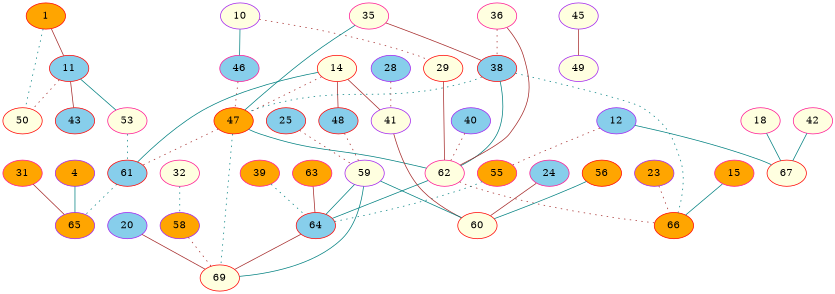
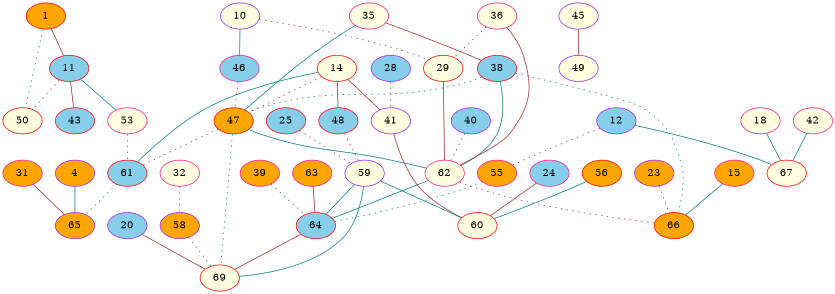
  graph {
    fontname="DejaVu Serif"
    node [color=red fillcolor=lightyellow fontname="DejaVu Serif" style=filled]
    edge [color=brown fontname="DejaVu Serif" style=solid weight=1.0]
    1 [fillcolor=orange]
    11 [fillcolor=skyblue]
    50
    43 [fillcolor=skyblue]
    53 [color=deeppink]
    4 [color=purple fillcolor=orange]
    65 [color=purple fillcolor=orange]
    10 [color=purple]
    29
    46 [color=deeppink fillcolor=skyblue]
    62 [color=deeppink]
    47 [fillcolor=orange]
    61 [fillcolor=skyblue]
    12 [color=purple fillcolor=skyblue]
    55 [color=deeppink fillcolor=orange]
    67
    64 [fillcolor=skyblue]
    41 [color=purple]
    14
    48 [fillcolor=skyblue]
    60
    69
    59 [color=purple]
    15 [color=deeppink fillcolor=orange]
    66 [fillcolor=orange]
    18 [color=deeppink]
    20 [color=purple fillcolor=skyblue]
    23 [color=purple fillcolor=orange]
    24 [color=deeppink fillcolor=skyblue]
    25 [fillcolor=skyblue]
    28 [color=purple fillcolor=skyblue]
    31 [color=deeppink fillcolor=orange]
    32 [color=deeppink]
    58 [color=purple fillcolor=orange]
    35 [color=deeppink]
    38 [fillcolor=skyblue]
    36 [color=deeppink]
    39 [color=deeppink fillcolor=orange]
    40 [color=purple fillcolor=skyblue]
    42 [color=deeppink]
    45 [color=purple]
    49 [color=purple]
    56 [fillcolor=orange]
    63 [color=deeppink fillcolor=orange]
    1 -- 11
    1 -- 50 [color=teal style=dotted]
    11 -- 50 [style=dotted]
    11 -- 43
    11 -- 53 [color=teal]
    53 -- 61 [color=teal style=dotted]
    4 -- 65 [color=teal]
    10 -- 29 [style=dotted]
    10 -- 46 [color=teal]
    29 -- 62
    46 -- 47 [style=dotted]
    62 -- 64 [color=teal]
    62 -- 66 [style=dotted]
    47 -- 62 [color=teal]
    47 -- 61 [style=dotted]
    47 -- 69 [color=teal style=dotted]
    61 -- 65 [color=teal style=dotted]
    12 -- 55 [style=dotted]
    12 -- 67 [color=teal]
    55 -- 64 [color=teal style=dotted]
    64 -- 69
    41 -- 60
    14 -- 47 [style=dotted]
    14 -- 61 [color=teal]
    14 -- 41
    14 -- 48
    48 -- 59 [style=dotted]
    59 -- 64 [color=teal]
    59 -- 60 [color=teal]
    59 -- 69 [color=teal]
    15 -- 66 [color=teal]
    18 -- 67 [color=teal]
    20 -- 69
    23 -- 66 [style=dotted]
    24 -- 60
    25 -- 59 [style=dotted]
    28 -- 41 [style=dotted]
    31 -- 65
    32 -- 58 [color=teal style=dotted]
    58 -- 69 [style=dotted]
    35 -- 47 [color=teal]
    35 -- 38
    38 -- 62 [color=teal]
    38 -- 47 [color=teal style=dotted]
    38 -- 66 [color=teal style=dotted]
    36 -- 62
-   36 -- 38 [style=dotted]
+   36 -- 29 [style=dotted]
    39 -- 64 [color=teal style=dotted]
    40 -- 62 [style=dotted]
    42 -- 67 [color=teal]
    45 -- 49
    56 -- 60 [color=teal]
    63 -- 64
  }
